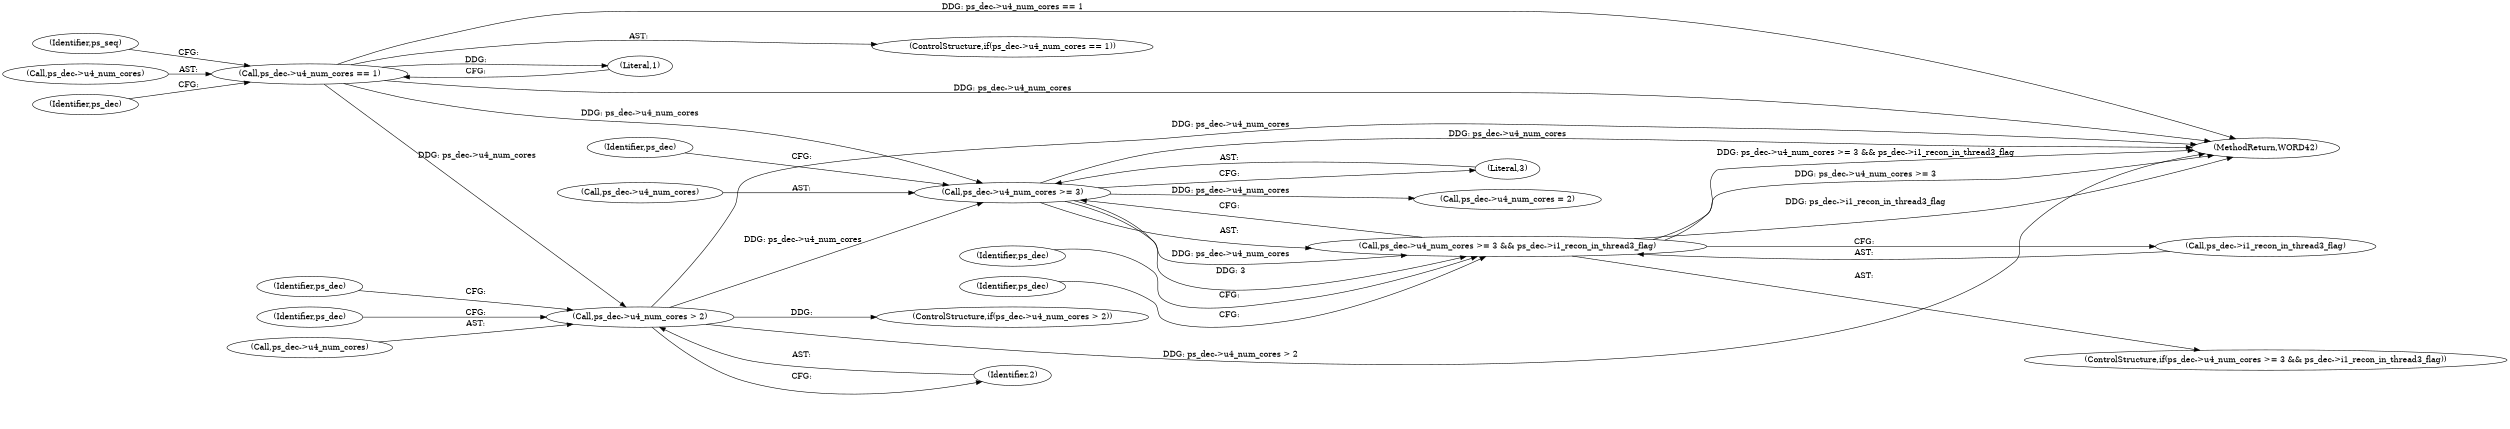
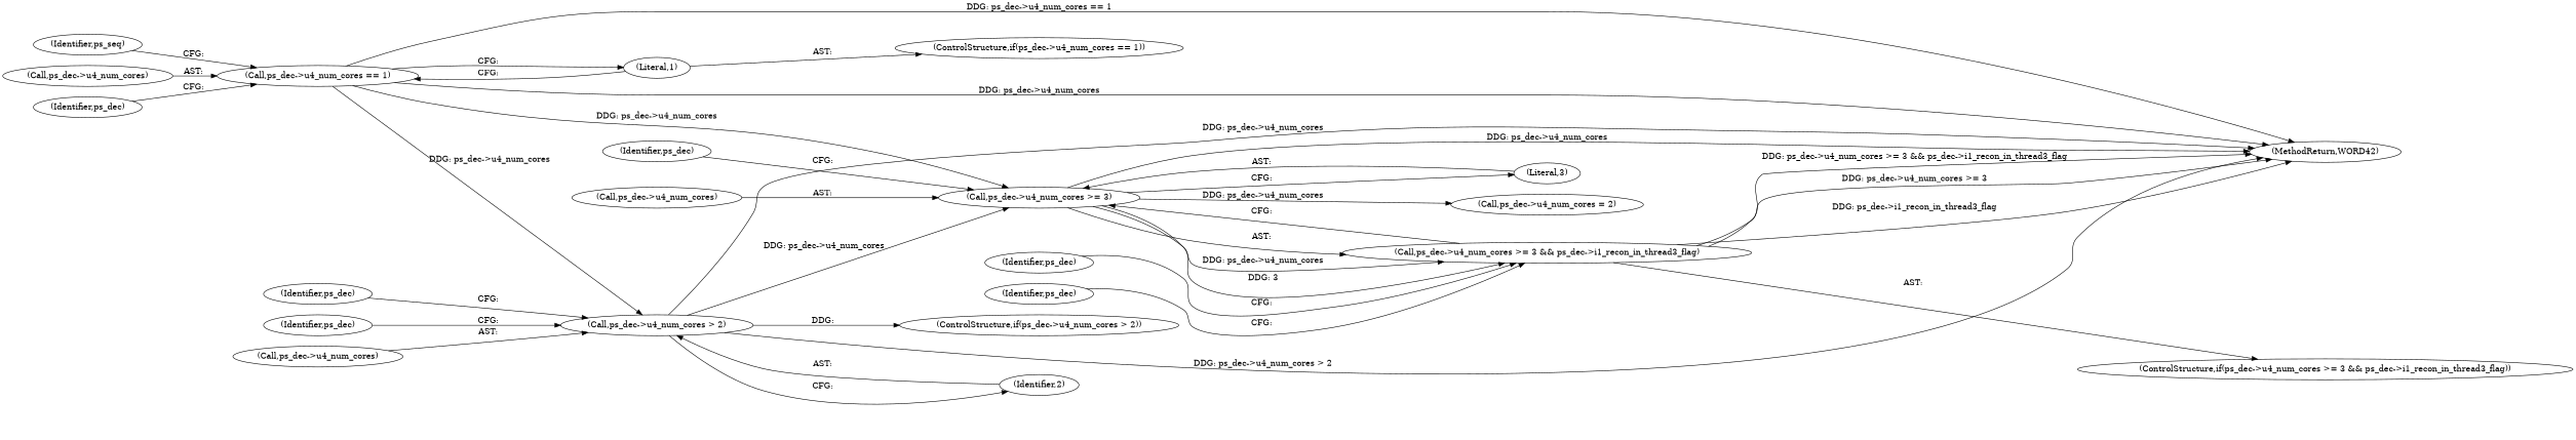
  digraph {
    rankdir=LR
    n1 [label="(Call,ps_dec->u4_num_cores > 2)"]
    n2 [label="(Call,ps_dec->u4_num_cores >= 3)"]
    n3 [label="(ControlStructure,if(ps_dec->u4_num_cores > 2))"]
    n4 [label="(MethodReturn,WORD42)"]
    n5 [label="(Identifier,2)"]
    n6 [label="(Call,ps_dec->u4_num_cores >= 3 && ps_dec->i1_recon_in_thread3_flag)"]
    n7 [label="(Literal,3)"]
    n8 [label="(Call,ps_dec->u4_num_cores = 2)"]
    n9 [label="(Call,ps_dec->u4_num_cores == 1)"]
    n10 [label="(ControlStructure,if(ps_dec->u4_num_cores == 1))"]
    n11 [label="(Literal,1)"]
-   n12 [label="(Call,ps_dec->i1_recon_in_thread3_flag)"]
    n13 [label="(ControlStructure,if(ps_dec->u4_num_cores >= 3 && ps_dec->i1_recon_in_thread3_flag))"]
    n14 [label="(Identifier,ps_dec)"]
    n15 [label="(Identifier,ps_seq)"]
    n16 [label="(Call,ps_dec->u4_num_cores)"]
    n17 [label="(Call,ps_dec->u4_num_cores)"]
    n18 [label="(Identifier,ps_dec)"]
    n19 [label="(Identifier,ps_dec)"]
    n20 [label="(Identifier,ps_dec)"]
    n21 [label="(Identifier,ps_dec)"]
    n22 [label="(Call,ps_dec->u4_num_cores)"]
    n23 [label="(Identifier,ps_dec)"]
    n1 -> n2 [label="DDG: ps_dec->u4_num_cores"]
    n1 -> n3 [label="DDG: "]
    n1 -> n4 [label="DDG: ps_dec->u4_num_cores"]
    n1 -> n4 [label="DDG: ps_dec->u4_num_cores > 2"]
    n1 -> n5 [label="CFG: "]
    n2 -> n4 [label="DDG: ps_dec->u4_num_cores"]
    n2 -> n6 [label="AST: "]
    n2 -> n6 [label="DDG: ps_dec->u4_num_cores"]
    n2 -> n6 [label="DDG: 3"]
    n2 -> n7 [label="CFG: "]
    n2 -> n8 [label="DDG: ps_dec->u4_num_cores"]
    n5 -> n1 [label="AST: "]
    n6 -> n2 [label="CFG: "]
    n6 -> n4 [label="DDG: ps_dec->u4_num_cores >= 3"]
    n6 -> n4 [label="DDG: ps_dec->i1_recon_in_thread3_flag"]
    n6 -> n4 [label="DDG: ps_dec->u4_num_cores >= 3 && ps_dec->i1_recon_in_thread3_flag"]
-   n6 -> n12 [label="CFG: "]
    n6 -> n13 [label="AST: "]
    n7 -> n2 [label="AST: "]
    n9 -> n1 [label="DDG: ps_dec->u4_num_cores"]
    n9 -> n2 [label="DDG: ps_dec->u4_num_cores"]
    n9 -> n4 [label="DDG: ps_dec->u4_num_cores == 1"]
    n9 -> n4 [label="DDG: ps_dec->u4_num_cores"]
-   n9 -> n10 [label="AST: "]
-   n9 -> n11 [label="DDG: "]
+   n11 -> n10 [label="AST: "]
+   n9 -> n11 [label="CFG: "]
    n11 -> n9 [label="CFG: "]
-   n12 -> n6 [label="AST: "]
    n14 -> n1 [label="CFG: "]
    n15 -> n9 [label="CFG: "]
    n16 -> n1 [label="AST: "]
    n17 -> n9 [label="AST: "]
    n18 -> n6 [label="CFG: "]
    n19 -> n2 [label="CFG: "]
    n20 -> n6 [label="CFG: "]
    n21 -> n1 [label="CFG: "]
    n22 -> n2 [label="AST: "]
    n23 -> n9 [label="CFG: "]
  }
